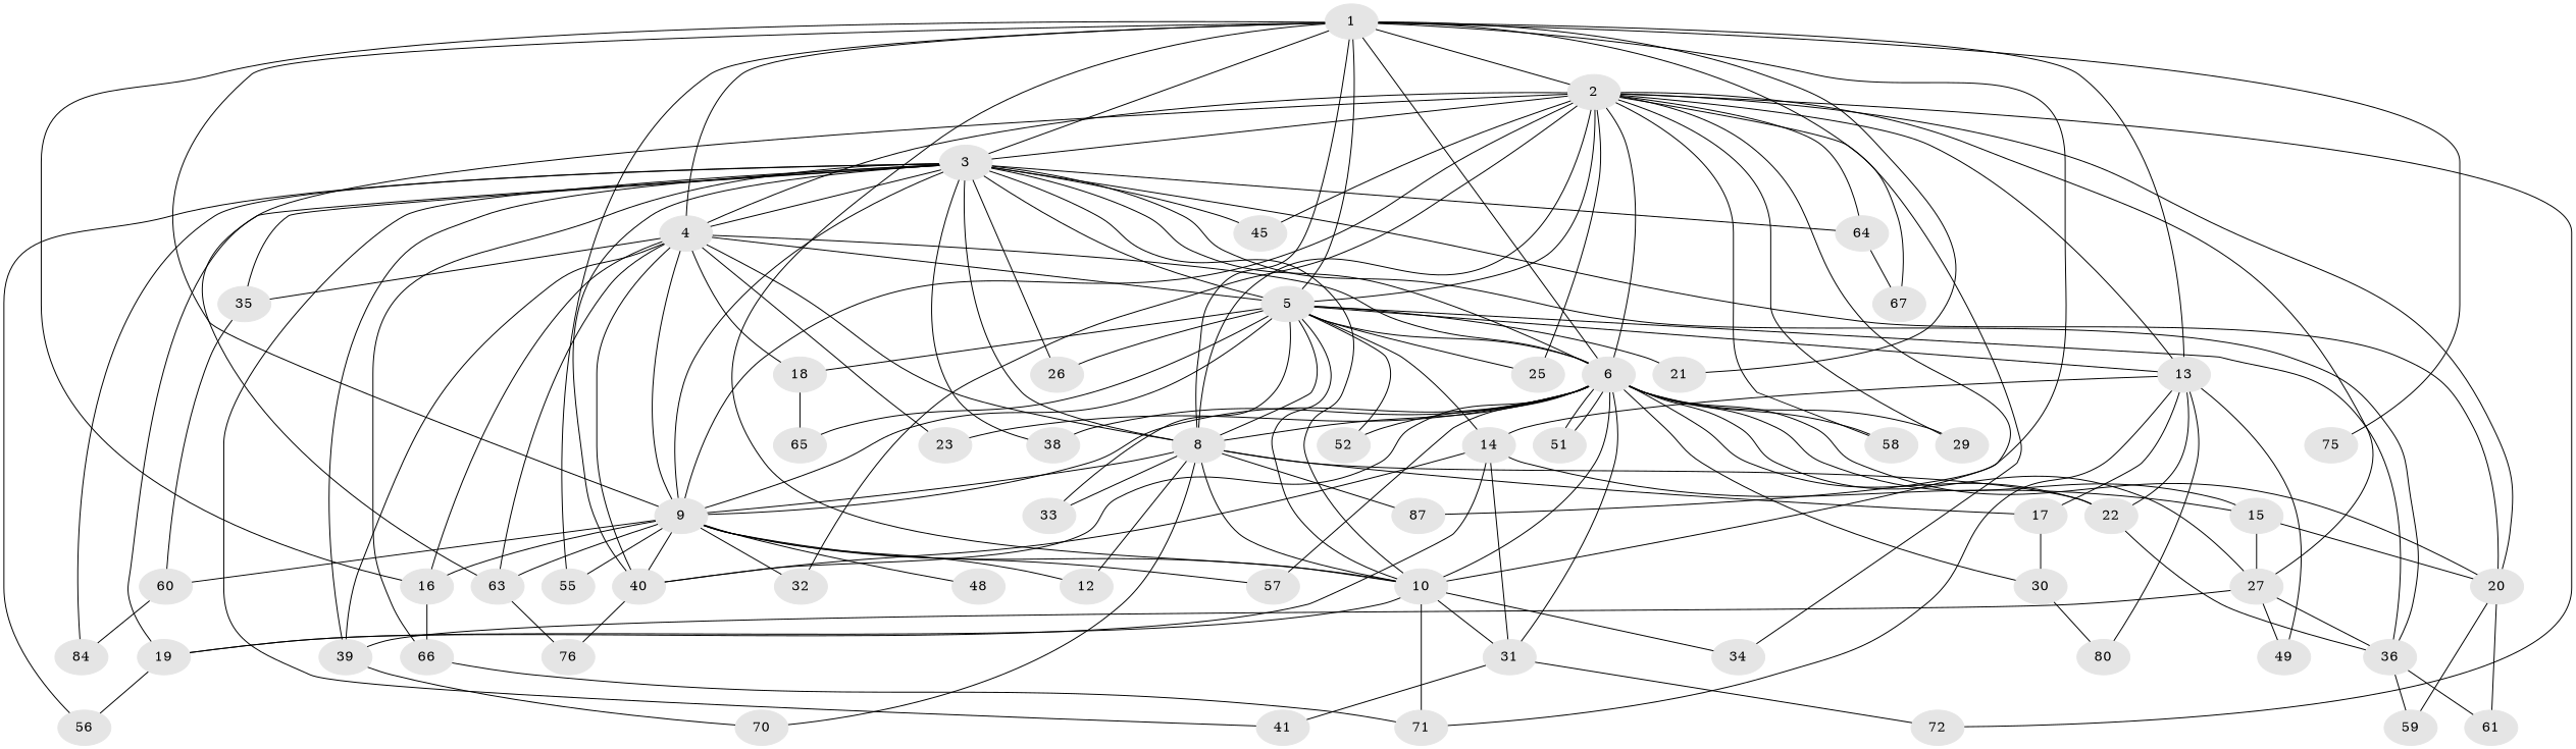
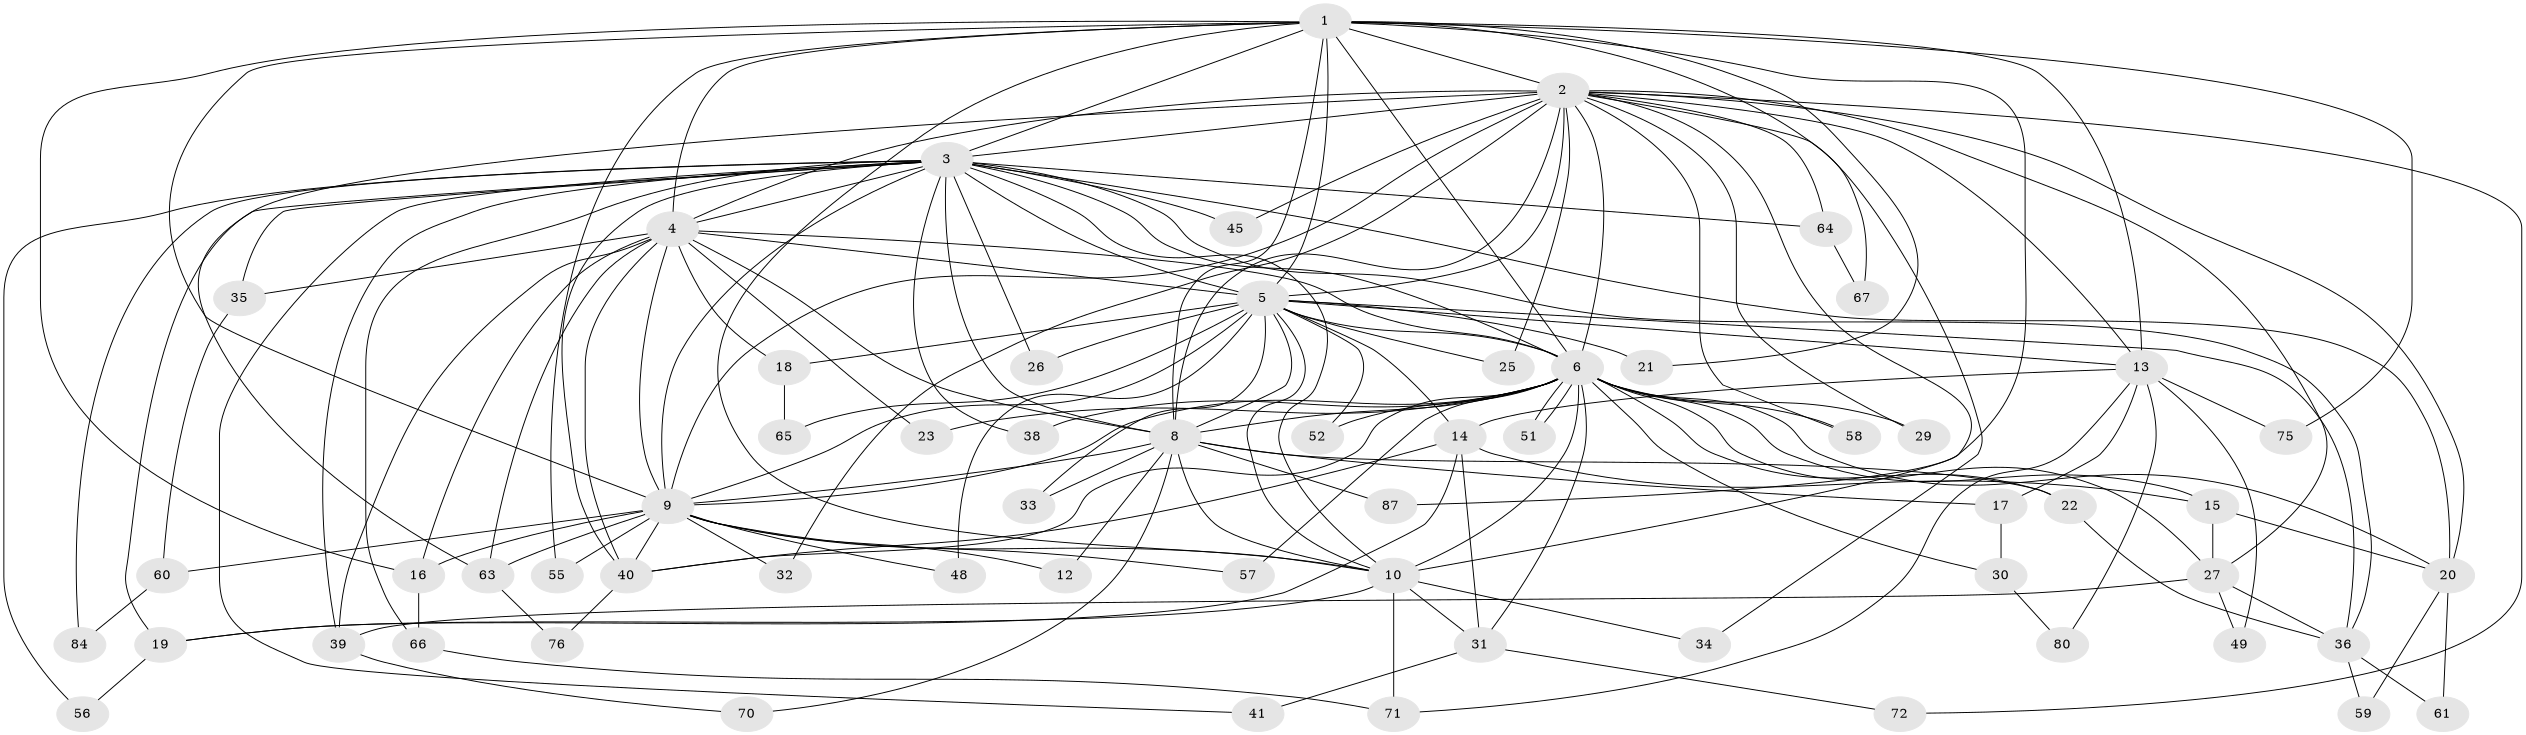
  graph {
    node [color=gray90 style=filled]
    1 [super="+74"]
    2 [super="+24"]
    3 [super="+7"]
    4 [super="+50"]
    5 [super="+11"]
    6 [super="+44"]
    8 [super="+28"]
    9 [super="+69"]
    10 [super="+54"]
    13 [super="+38"]
    16 [super="+62"]
    21
    55
    67 [super="+86"]
    75
    87
    20 [super="+46"]
    25
    27 [super="+85"]
    29
    32
    34
    45
    58 [super="+82"]
    63 [super="+83"]
    64
    72
    19 [super="+47"]
    26
    35
    36 [super="+37"]
    39 [super="+79"]
    40 [super="+43"]
    41
    56
    66 [super="+77"]
    n37 [label=38 super="+81"]
    84
    18
    23
    14 [super="+78"]
    33
    48
    52
    65
    15 [super="+53"]
    22 [super="+73"]
    30
    31 [super="+42"]
    51
    57
    12
    17
    70
    60
    71
    49
    80
    59
    61
    76
    1 -- 2
    1 -- 3 [weight=2]
    1 -- 4 [weight=2]
    1 -- 5 [weight=2]
    1 -- 6
    1 -- 8
    1 -- 9
    1 -- 10
    1 -- 13
    1 -- 16
    1 -- 21
    1 -- 55
    1 -- 67 [weight=2]
    1 -- 75
    1 -- 87
    2 -- 3 [weight=2]
    2 -- 4 [weight=2]
    2 -- 5 [weight=2]
    2 -- 6
    2 -- 8
    2 -- 9
    2 -- 10
    2 -- 13
    2 -- 20
    2 -- 25
    2 -- 27
    2 -- 29
    2 -- 32
    2 -- 34
    2 -- 45
    2 -- 58 [weight=2]
    2 -- 63
    2 -- 64
    2 -- 72
    3 -- 4 [weight=2]
    3 -- 5 [weight=2]
    3 -- 6 [weight=2]
    3 -- 8 [weight=2]
    3 -- 9 [weight=2]
    3 -- 10 [weight=2]
    3 -- 20
    3 -- 45
    3 -- 64
    3 -- 19
    3 -- 26
    3 -- 35
    3 -- 36
    3 -- 39
    3 -- 40 [weight=2]
    3 -- 41
    3 -- 56
    3 -- 66
    3 -- n37
    3 -- 84
    4 -- 5
    4 -- 6
    4 -- 8 [weight=2]
    4 -- 9
    4 -- 16
    4 -- 63
    4 -- 35
    4 -- 39
    4 -- 40
    4 -- 18
    4 -- 23
    5 -- 6
    5 -- 8
    5 -- 9
    5 -- 10
    5 -- 13
    5 -- 21
    5 -- 25
    5 -- 26
    5 -- 36
    5 -- 18
    5 -- 14
    5 -- 33
+   5 -- 48
    5 -- 52
    5 -- 65
    6 -- 8
    6 -- 9
    6 -- 10
    6 -- 20
    6 -- 27
    6 -- 29
    6 -- 58
    6 -- 40
    6 -- n37 [weight=2]
    6 -- 23
    6 -- 52
    6 -- 15
    6 -- 22
    6 -- 30
    6 -- 31
    6 -- 51
    6 -- 51
    6 -- 57
    8 -- 9
    8 -- 10
    8 -- 87
    8 -- 33
    8 -- 22
    8 -- 12
    8 -- 17
    8 -- 70
    9 -- 10
    9 -- 16
    9 -- 55
    9 -- 32
    9 -- 63
    9 -- 40
    9 -- 48
    9 -- 57
    9 -- 12
    9 -- 60
    10 -- 34
    10 -- 19
    10 -- 31
    10 -- 71
-   13 -- 22
+   13 -- 75
    13 -- 14
    13 -- 17
    13 -- 71
    13 -- 49
    13 -- 80
    16 -- 66
    20 -- 59
    20 -- 61
    27 -- 36
    27 -- 39
    27 -- 49
    63 -- 76
    64 -- 67
    19 -- 56
    35 -- 60
    36 -- 59
    36 -- 61
    39 -- 70
    40 -- 76
    66 -- 71
    18 -- 65
    14 -- 19
    14 -- 40
    14 -- 15
    14 -- 31
    15 -- 20
    15 -- 27
    22 -- 36
    30 -- 80
    31 -- 72
    31 -- 41
    17 -- 30
    60 -- 84
  }
